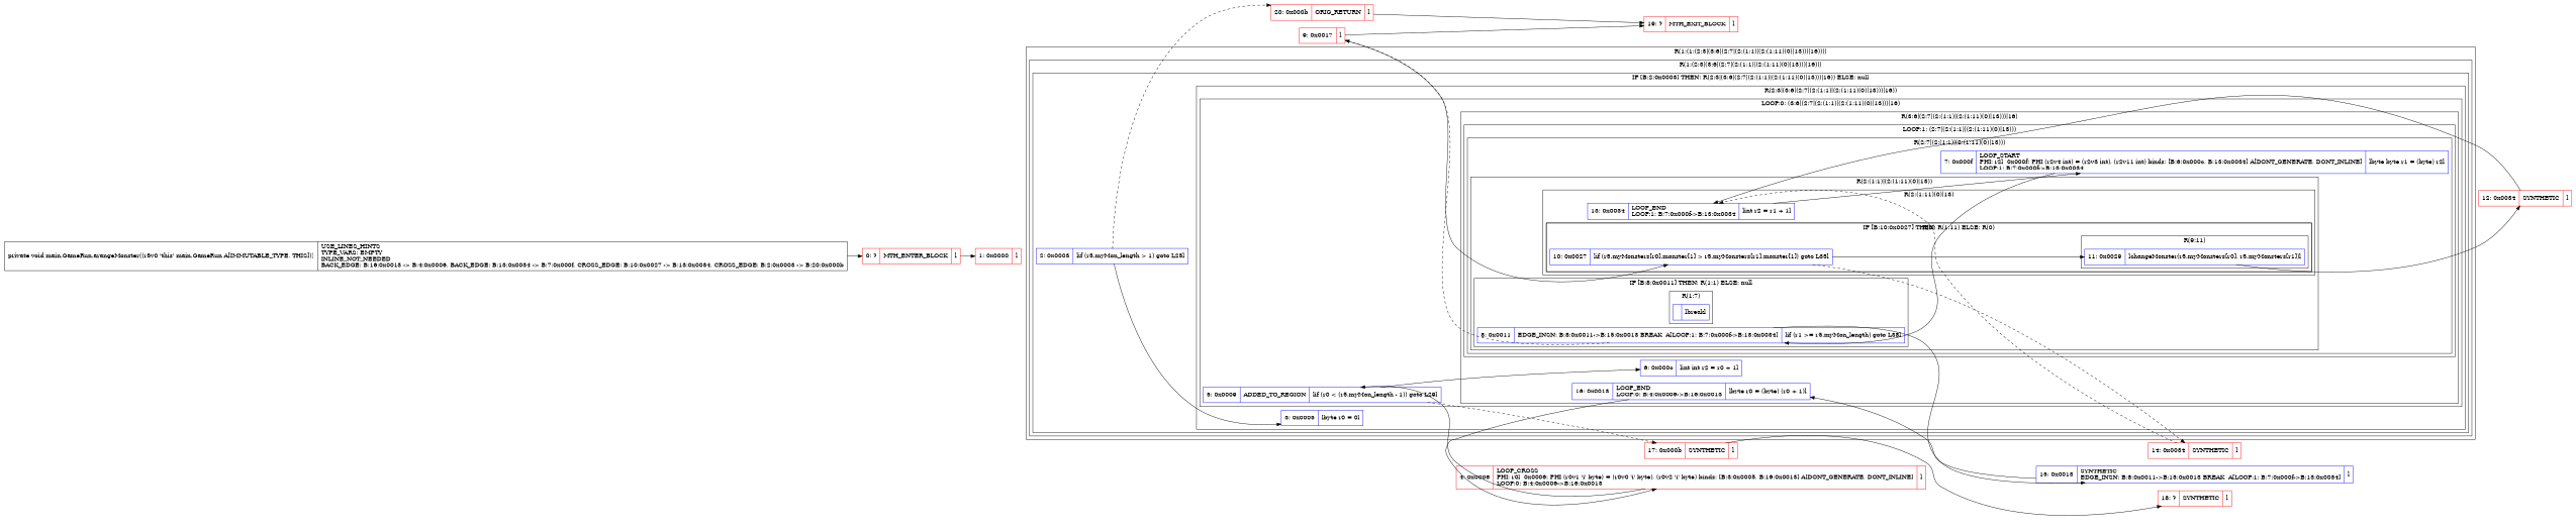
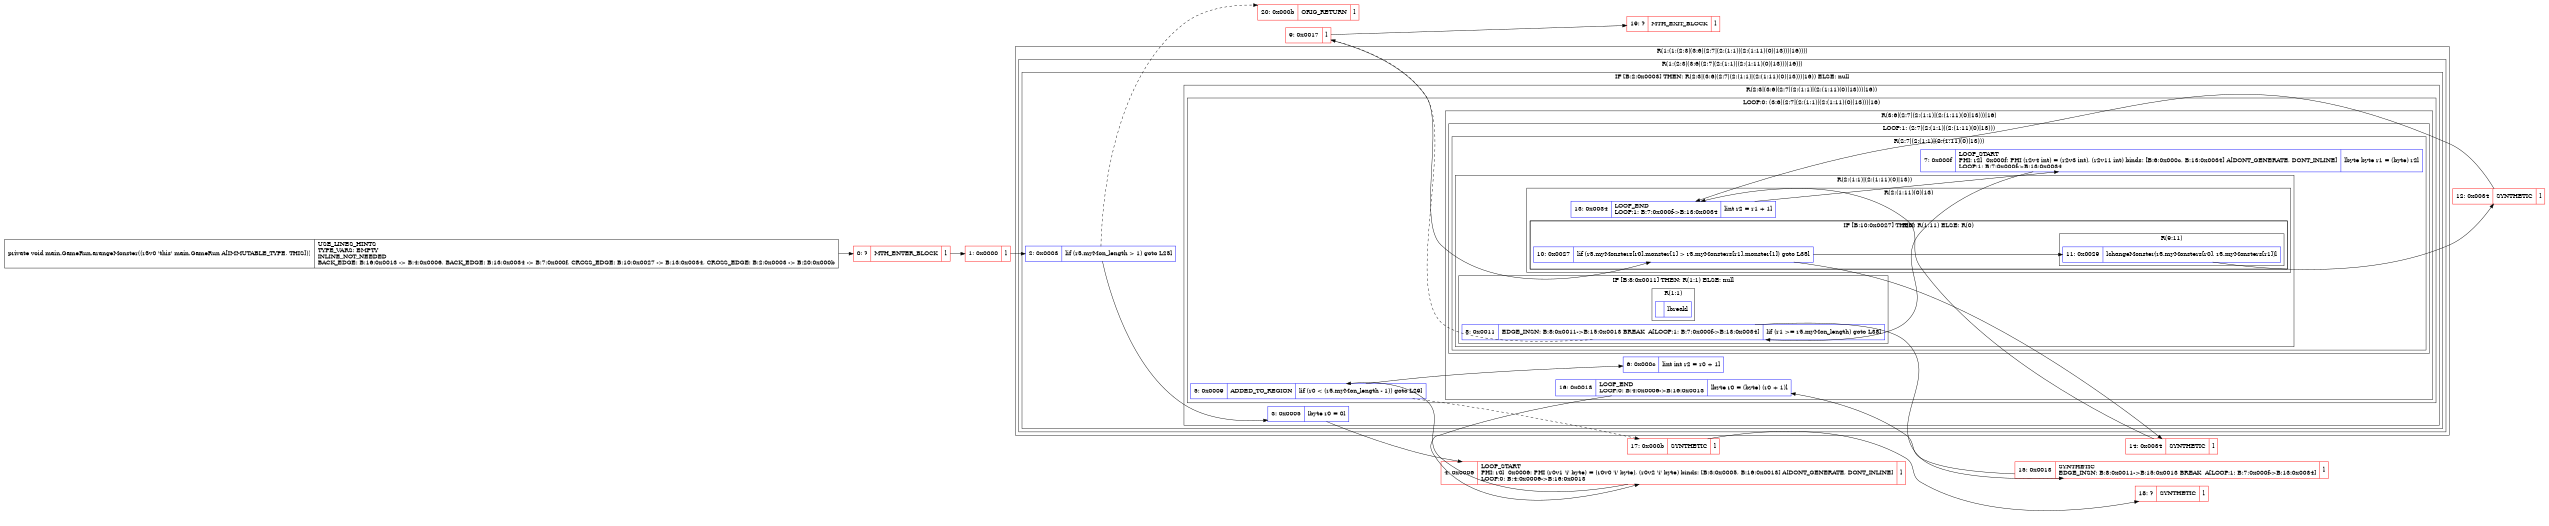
  digraph {
    rankdir=LR
    node [color=blue shape=record]
    n1 [label="{|lbreakl}"]
    n2 [label="{8\:\ 0x0011|EDGE_INSN: B:8:0x0011\-\>B:15:0x0013 BREAK  A[LOOP:1: B:7:0x000f\-\>B:13:0x0034]\l|lif (r1 \>= r5.myMon_length) goto L38l}"]
    n3 [label="{11\:\ 0x0029|lchangeMonster(r5.myMonsters[r0], r5.myMonsters[r1])l}"]
    n4 [label="{10\:\ 0x0027|lif (r5.myMonsters[r0].monster[1] \> r5.myMonsters[r1].monster[1]) goto L35l}"]
    n5 [label="{13\:\ 0x0034|LOOP_END\lLOOP:1: B:7:0x000f\-\>B:13:0x0034\l|lint r2 = r1 + 1l}"]
    n6 [label="{7\:\ 0x000f|LOOP_START\lPHI: r2l  0x000f: PHI (r2v4 int) = (r2v3 int), (r2v11 int) binds: [B:6:0x000c, B:13:0x0034] A[DONT_GENERATE, DONT_INLINE]\lLOOP:1: B:7:0x000f\-\>B:13:0x0034\l|lbyte byte r1 = (byte) r2l}"]
    n7 [label="{6\:\ 0x000c|lint int r2 = r0 + 1l}"]
    n8 [label="{16\:\ 0x0013|LOOP_END\lLOOP:0: B:4:0x0006\-\>B:16:0x0013\l|lbyte r0 = (byte) (r0 + 1)l}"]
    n9 [label="{5\:\ 0x0009|ADDED_TO_REGION\l|lif (r0 \< (r5.myMon_length \- 1)) goto L29l}"]
    n10 [label="{3\:\ 0x0005|lbyte r0 = 0l}"]
    n11 [label="{2\:\ 0x0003|lif (r5.myMon_length \> 1) goto L25l}"]
    n12 [color=red label="{9\:\ 0x0017|l}"]
-   n13 [label="{15\:\ 0x0013|SYNTHETIC\lEDGE_INSN: B:8:0x0011\-\>B:15:0x0013 BREAK  A[LOOP:1: B:7:0x000f\-\>B:13:0x0034]\l|l}"]
+   n13 [color=red label="{15\:\ 0x0013|SYNTHETIC\lEDGE_INSN: B:8:0x0011\-\>B:15:0x0013 BREAK  A[LOOP:1: B:7:0x000f\-\>B:13:0x0034]\l|l}"]
    n14 [color=red label="{12\:\ 0x0034|SYNTHETIC\l|l}"]
    n15 [color=red label="{14\:\ 0x0034|SYNTHETIC\l|l}"]
-   n16 [color=red label="{4\:\ 0x0006|LOOP_CROSS\lPHI: r0l  0x0006: PHI (r0v1 'i' byte) = (r0v0 'i' byte), (r0v2 'i' byte) binds: [B:3:0x0005, B:16:0x0013] A[DONT_GENERATE, DONT_INLINE]\lLOOP:0: B:4:0x0006\-\>B:16:0x0013\l|l}"]
+   n16 [color=red label="{4\:\ 0x0006|LOOP_START\lPHI: r0l  0x0006: PHI (r0v1 'i' byte) = (r0v0 'i' byte), (r0v2 'i' byte) binds: [B:3:0x0005, B:16:0x0013] A[DONT_GENERATE, DONT_INLINE]\lLOOP:0: B:4:0x0006\-\>B:16:0x0013\l|l}"]
    n17 [color=red label="{17\:\ 0x000b|SYNTHETIC\l|l}"]
    n18 [color=red label="{20\:\ 0x000b|ORIG_RETURN\l|l}"]
    n19 [color=red label="{19\:\ ?|MTH_EXIT_BLOCK\l|l}"]
    n20 [color=red label="{18\:\ ?|SYNTHETIC\l|l}"]
    n21 [color=red label="{0\:\ ?|MTH_ENTER_BLOCK\l|l}"]
    n22 [color=red label="{1\:\ 0x0000|l}"]
    n23 [label="{private void main.GameRun.arangeMonster((r5v0 'this' main.GameRun A[IMMUTABLE_TYPE, THIS]))  | USE_LINES_HINTS\lTYPE_VARS: EMPTY\lINLINE_NOT_NEEDED\lBACK_EDGE: B:16:0x0013 \-\> B:4:0x0006, BACK_EDGE: B:13:0x0034 \-\> B:7:0x000f, CROSS_EDGE: B:10:0x0027 \-\> B:13:0x0034, CROSS_EDGE: B:2:0x0003 \-\> B:20:0x000b\l}" color=""]
    subgraph cluster_1 {
      label="R(1:(1:(2:3|(3:6|(2:7|(2:(1:1)|(2:(1:11)(0)|13)))|16))))"
      subgraph cluster_2 {
        label="R(1:(2:3|(3:6|(2:7|(2:(1:1)|(2:(1:11)(0)|13)))|16)))"
        subgraph cluster_3 {
          label="IF [B:2:0x0003] THEN: R(2:3|(3:6|(2:7|(2:(1:1)|(2:(1:11)(0)|13)))|16)) ELSE: null"
          n11
          subgraph cluster_4 {
            label="R(2:3|(3:6|(2:7|(2:(1:1)|(2:(1:11)(0)|13)))|16))"
            n10
            subgraph cluster_5 {
              label="LOOP:0: (3:6|(2:7|(2:(1:1)|(2:(1:11)(0)|13)))|16)"
              n9
              subgraph cluster_6 {
                label="R(3:6|(2:7|(2:(1:1)|(2:(1:11)(0)|13)))|16)"
                n7
                n8
                subgraph cluster_7 {
                  label="LOOP:1: (2:7|(2:(1:1)|(2:(1:11)(0)|13)))"
                  subgraph cluster_8 {
                    label="R(2:7|(2:(1:1)|(2:(1:11)(0)|13)))"
                    n6
                    subgraph cluster_9 {
                      label="R(2:(1:1)|(2:(1:11)(0)|13))"
                      subgraph cluster_10 {
                        label="IF [B:8:0x0011] THEN: R(1:1) ELSE: null"
                        n2
                        subgraph cluster_11 {
-                         label="R(1:7)"
+                         label="R(1:1)"
                          n1
                        }
                      }
                      subgraph cluster_12 {
                        label="R(2:(1:11)(0)|13)"
                        n5
                        subgraph cluster_13 {
                          label="IF [B:10:0x0027] THEN: R(1:11) ELSE: R(0)"
                          n4
                          subgraph cluster_14 {
                            label="R(9:11)"
                            n3
                          }
                          subgraph cluster_15 {
                            label="R(0)"
                          }
                        }
                      }
                    }
                  }
                }
              }
            }
          }
        }
      }
    }
    n2 -> n12 [style=dashed]
    n2 -> n13
    n3 -> n14
    n4 -> n3
-   n4 -> n15 [style=dashed]
+   n4 -> n15 [style=solid]
    n5 -> n6
    n6 -> n2
    n8 -> n16
    n9 -> n7
    n9 -> n17 [style=dashed]
+   n10 -> n16
    n11 -> n10
    n11 -> n18 [style=dashed]
    n12 -> n4
    n12 -> n19
    n13 -> n8
    n14 -> n5
-   n15 -> n5 [style=dashed]
+   n15 -> n5
    n16 -> n9
    n17 -> n20
-   n18 -> n19
    n21 -> n22
+   n22 -> n11
    n23 -> n21
  }
